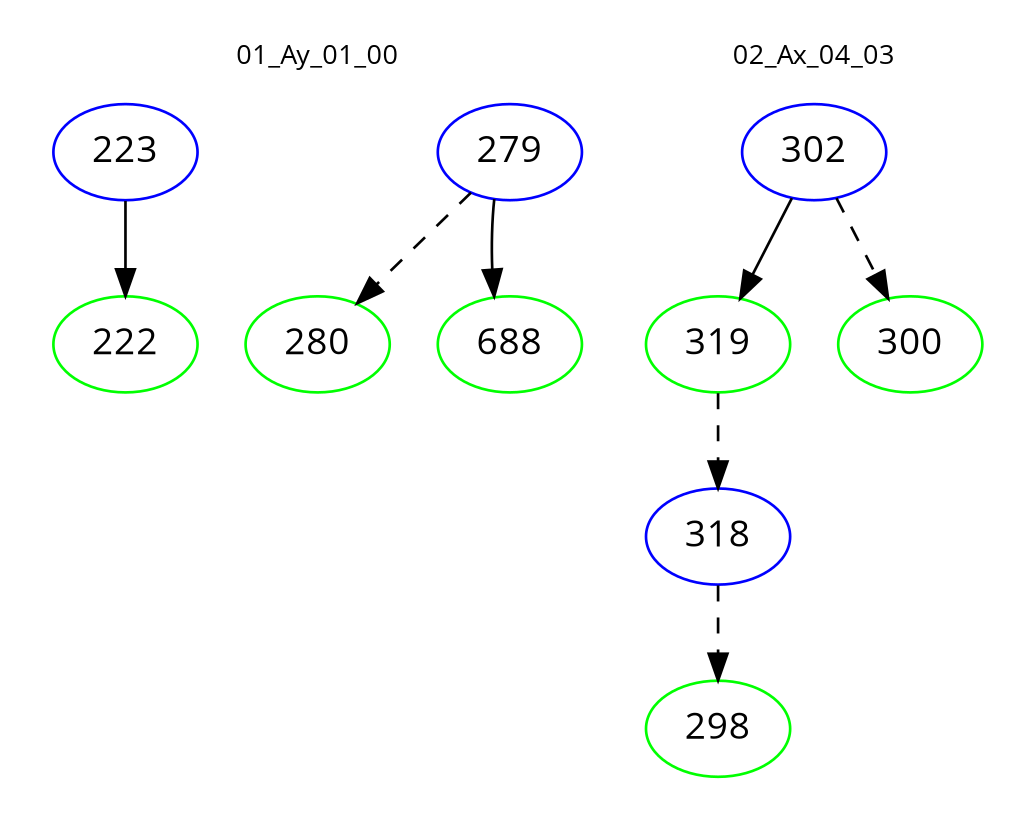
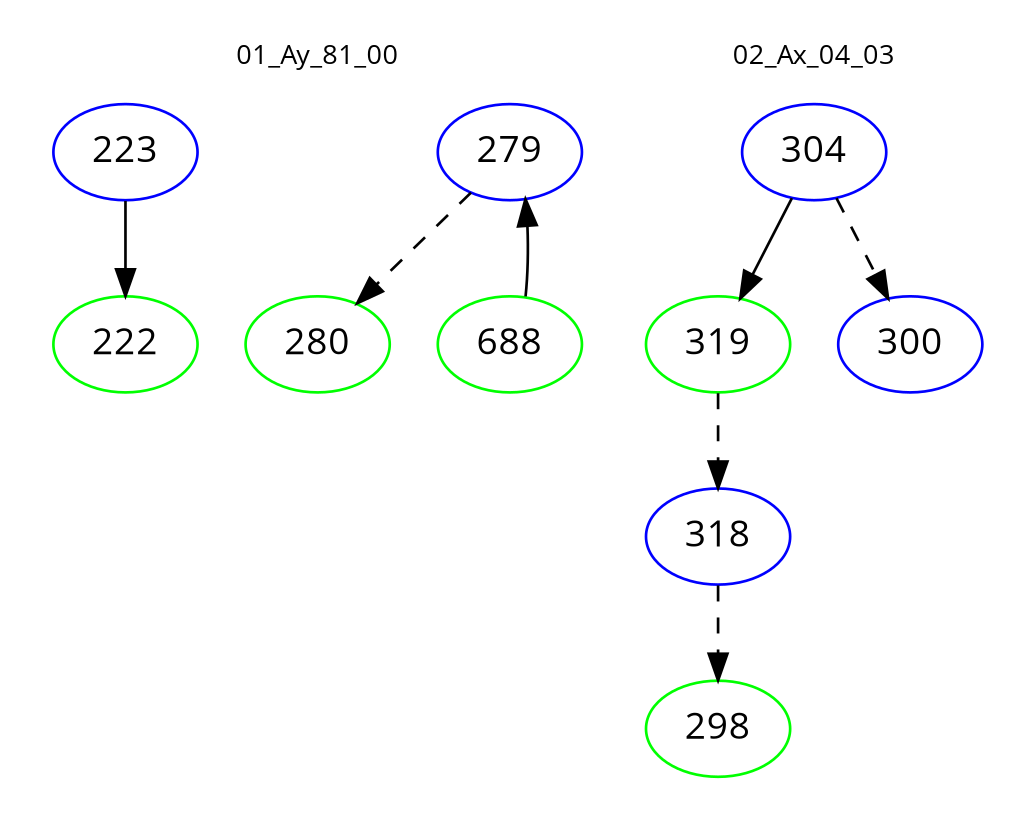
  digraph {
    fontname="Open Sans"
    node [color=green fontname="Open Sans"]
    edge [color=black fontname="Open Sans" style=dashed]
    n1 [color=blue label=279]
    n2 [label=280]
    n3 [label=688]
    n4 [color=blue label=223]
    n5 [label=222]
-   n6 [color=blue label=302]
+   n6 [color=blue label=304]
    n7 [label=319]
-   n8 [label=300]
+   n8 [color=blue label=300]
    n9 [color=blue label=318]
    n10 [label=298]
    subgraph cluster_1 {
      color=white
      fontsize=10
-     label="01_Ay_01_00"
+     label="01_Ay_81_00"
      n1
      n2
      n3
      n4
      n5
    }
    subgraph cluster_2 {
      color=white
      fontsize=10
      label="02_Ax_04_03"
      n6
      n7
      n8
      n9
      n10
    }
    n1 -> n2
-   n1 -> n3 [style=solid]
+   n3 -> n1 [style=solid]
    n4 -> n5 [style=solid]
    n6 -> n7 [style=solid]
    n6 -> n8
    n7 -> n9
    n9 -> n10
  }
